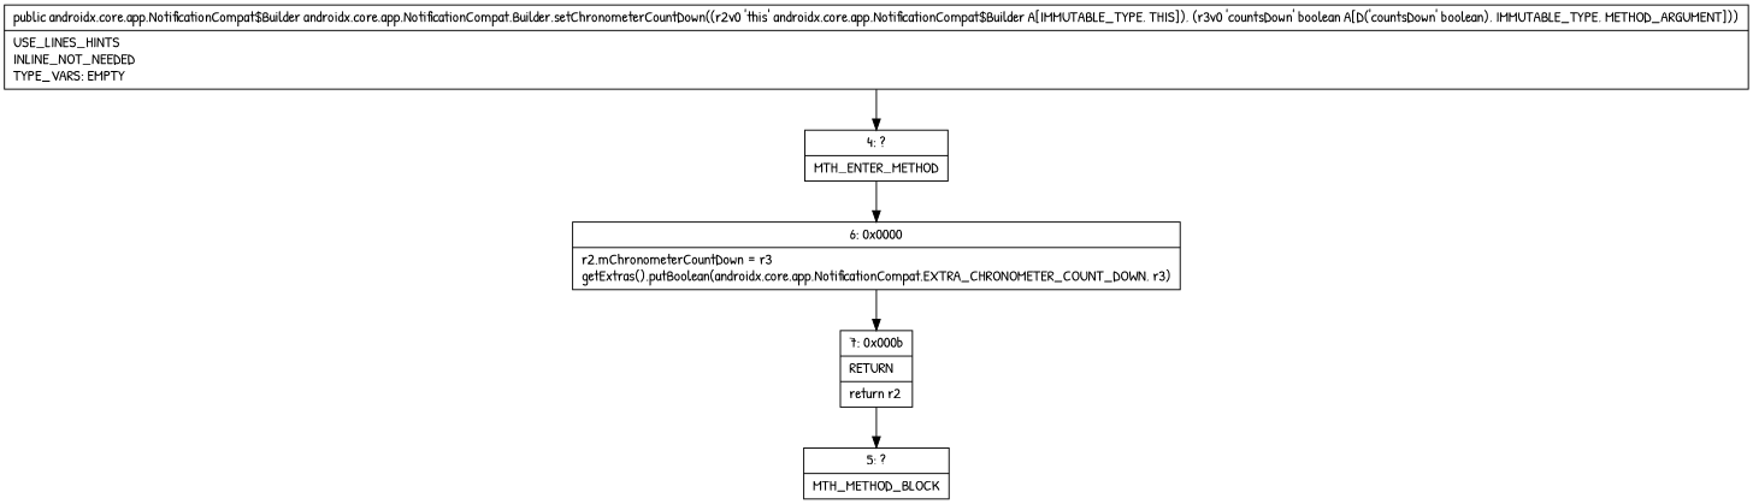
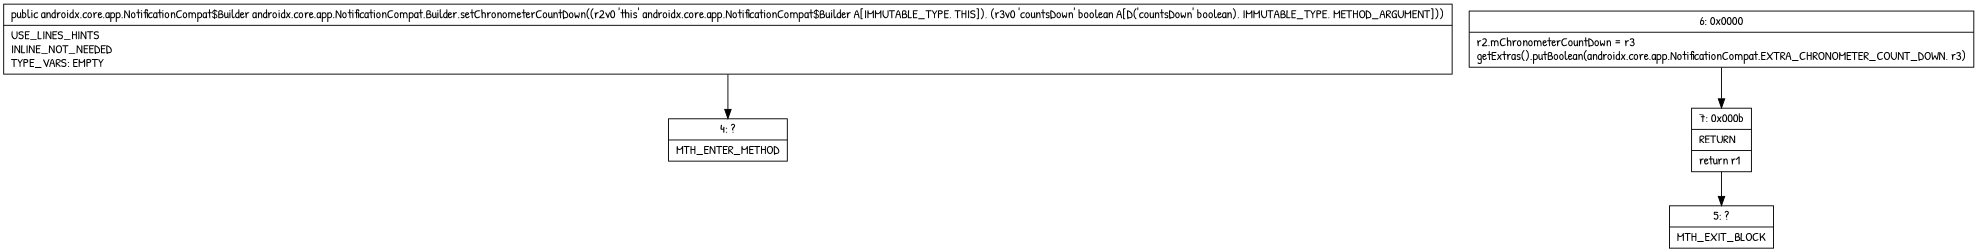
  digraph {
    fontname="Patrick Hand"
    node [fontname="Patrick Hand" shape=record]
    edge [fontname="Patrick Hand"]
    n1 [label="{4\:\ ?|MTH_ENTER_METHOD\l}"]
    n2 [label="{6\:\ 0x0000|r2.mChronometerCountDown = r3\lgetExtras().putBoolean(androidx.core.app.NotificationCompat.EXTRA_CHRONOMETER_COUNT_DOWN, r3)\l}"]
-   n3 [label="{7\:\ 0x000b|RETURN\l|return r2\l}"]
-   n4 [label="{5\:\ ?|MTH_METHOD_BLOCK\l}"]
+   n3 [label="{7\:\ 0x000b|RETURN\l|return r1\l}"]
+   n4 [label="{5\:\ ?|MTH_EXIT_BLOCK\l}"]
    n5 [label="{public androidx.core.app.NotificationCompat$Builder androidx.core.app.NotificationCompat.Builder.setChronometerCountDown((r2v0 'this' androidx.core.app.NotificationCompat$Builder A[IMMUTABLE_TYPE, THIS]), (r3v0 'countsDown' boolean A[D('countsDown' boolean), IMMUTABLE_TYPE, METHOD_ARGUMENT]))  | USE_LINES_HINTS\lINLINE_NOT_NEEDED\lTYPE_VARS: EMPTY\l}"]
-   n1 -> n2
    n2 -> n3
    n3 -> n4
    n5 -> n1
  }
